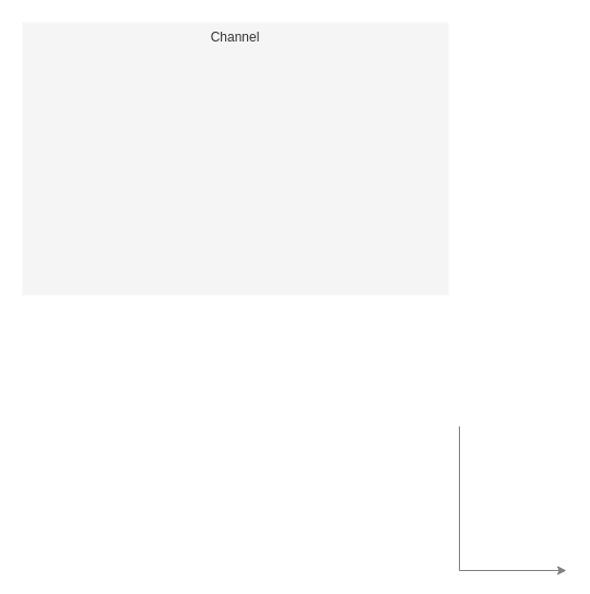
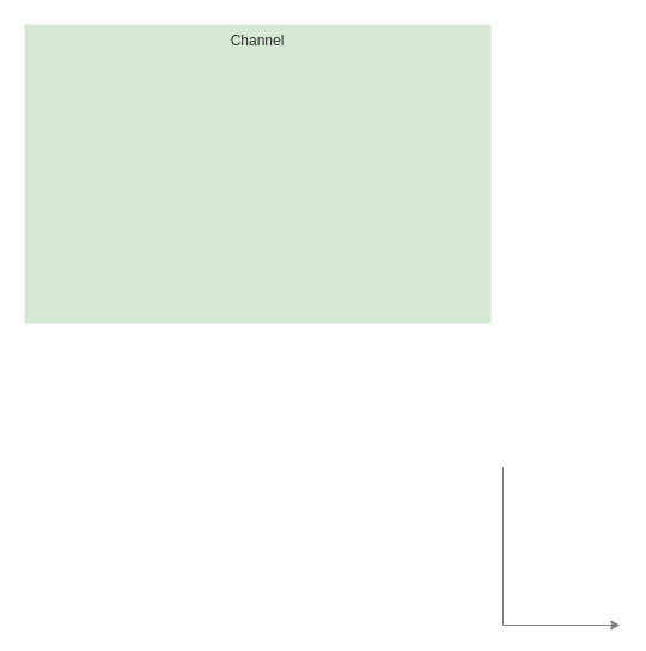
  <mxCell id="0" />
  <mxCell id="1" parent="0" />
  <mxCell id="2" style="edgeStyle=orthogonalEdgeStyle;rounded=0;orthogonalLoop=1;jettySize=auto;html=1;strokeColor=#808080;" parent="1" edge="1"><mxGeometry relative="1" as="geometry"><Array as="points"><mxPoint x="420" y="522" /></Array><mxPoint x="420" y="390" as="sourcePoint" /><mxPoint x="518" y="522" as="targetPoint" /></mxGeometry></mxCell>
  <mxCell id="3" style="edgeStyle=elbowEdgeStyle;rounded=0;orthogonalLoop=1;jettySize=auto;html=1;entryX=-0.016;entryY=0.49;entryDx=0;entryDy=0;entryPerimeter=0;elbow=vertical;strokeColor=#808080;" parent="1" edge="1"><mxGeometry relative="1" as="geometry"><mxPoint x="66" y="183.5" as="sourcePoint" /><mxPoint x="136.976" y="183.36" as="targetPoint" /></mxGeometry></mxCell>
- <mxCell id="4" value="Channel" style="rounded=0;whiteSpace=wrap;html=1;fillColor=#f5f5f5;strokeColor=none;fontColor=#333333;verticalAlign=top;" parent="1" vertex="1"><mxGeometry x="20" y="20" width="390" height="250" as="geometry" /></mxCell>
+ <mxCell id="4" value="Channel" style="rounded=0;whiteSpace=wrap;html=1;fillColor=#d5e8d4;strokeColor=none;fontColor=#333333;verticalAlign=top;" parent="1" vertex="1"><mxGeometry x="20" y="20" width="390" height="250" as="geometry" /></mxCell>
